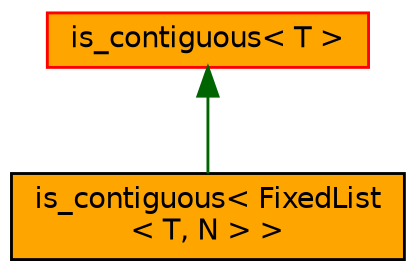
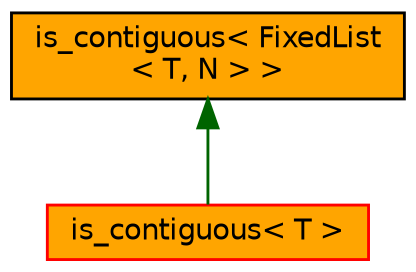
  digraph {
    node [fillcolor=orange fontname=Helvetica fontsize=10 shape=record style=filled]
    n1 [color=black fontcolor=black height=0.2 label="is_contiguous\< FixedList\l\< T, N \> \>" width=0.4]
    n2 [color=red height=0.2 label="is_contiguous\< T \>" width=0.4]
-   n2 -> n1 [color=darkgreen dir=back fontname=Helvetica fontsize=10 labelfontname=Helvetica labelfontsize=10 style=solid]
+   n1 -> n2 [color=darkgreen dir=back fontname=Helvetica fontsize=10 labelfontname=Helvetica labelfontsize=10 style=solid]
  }
